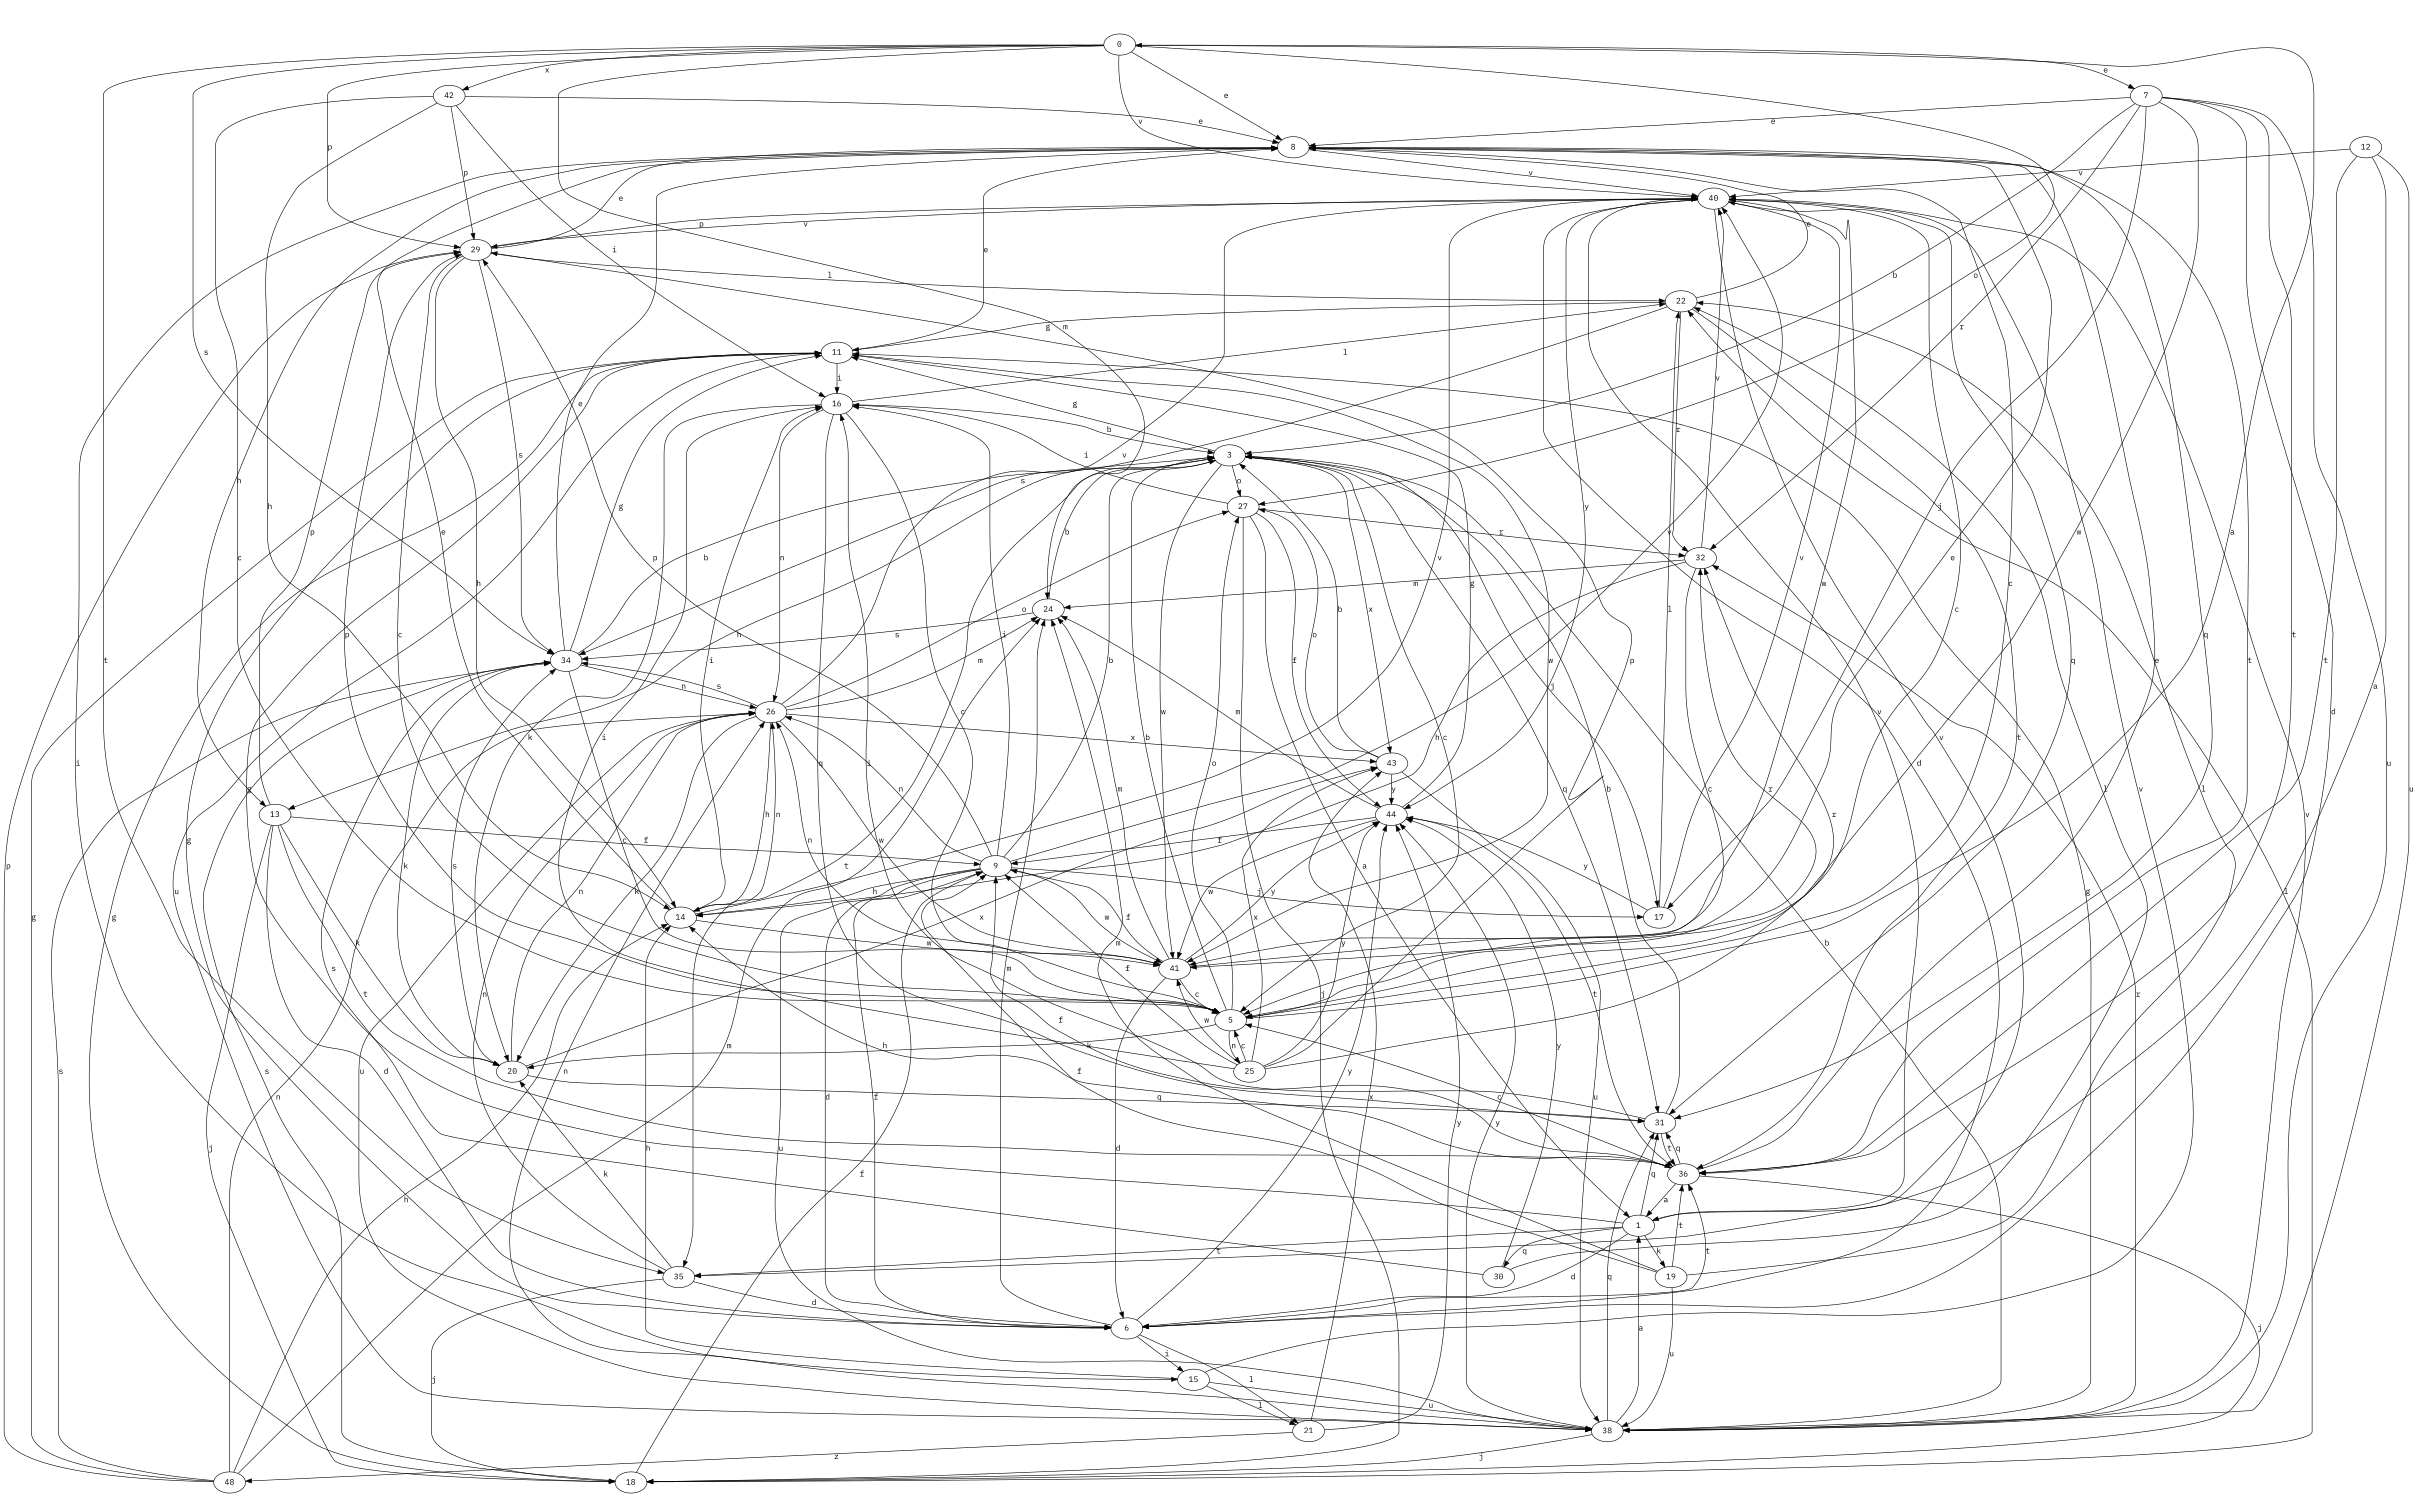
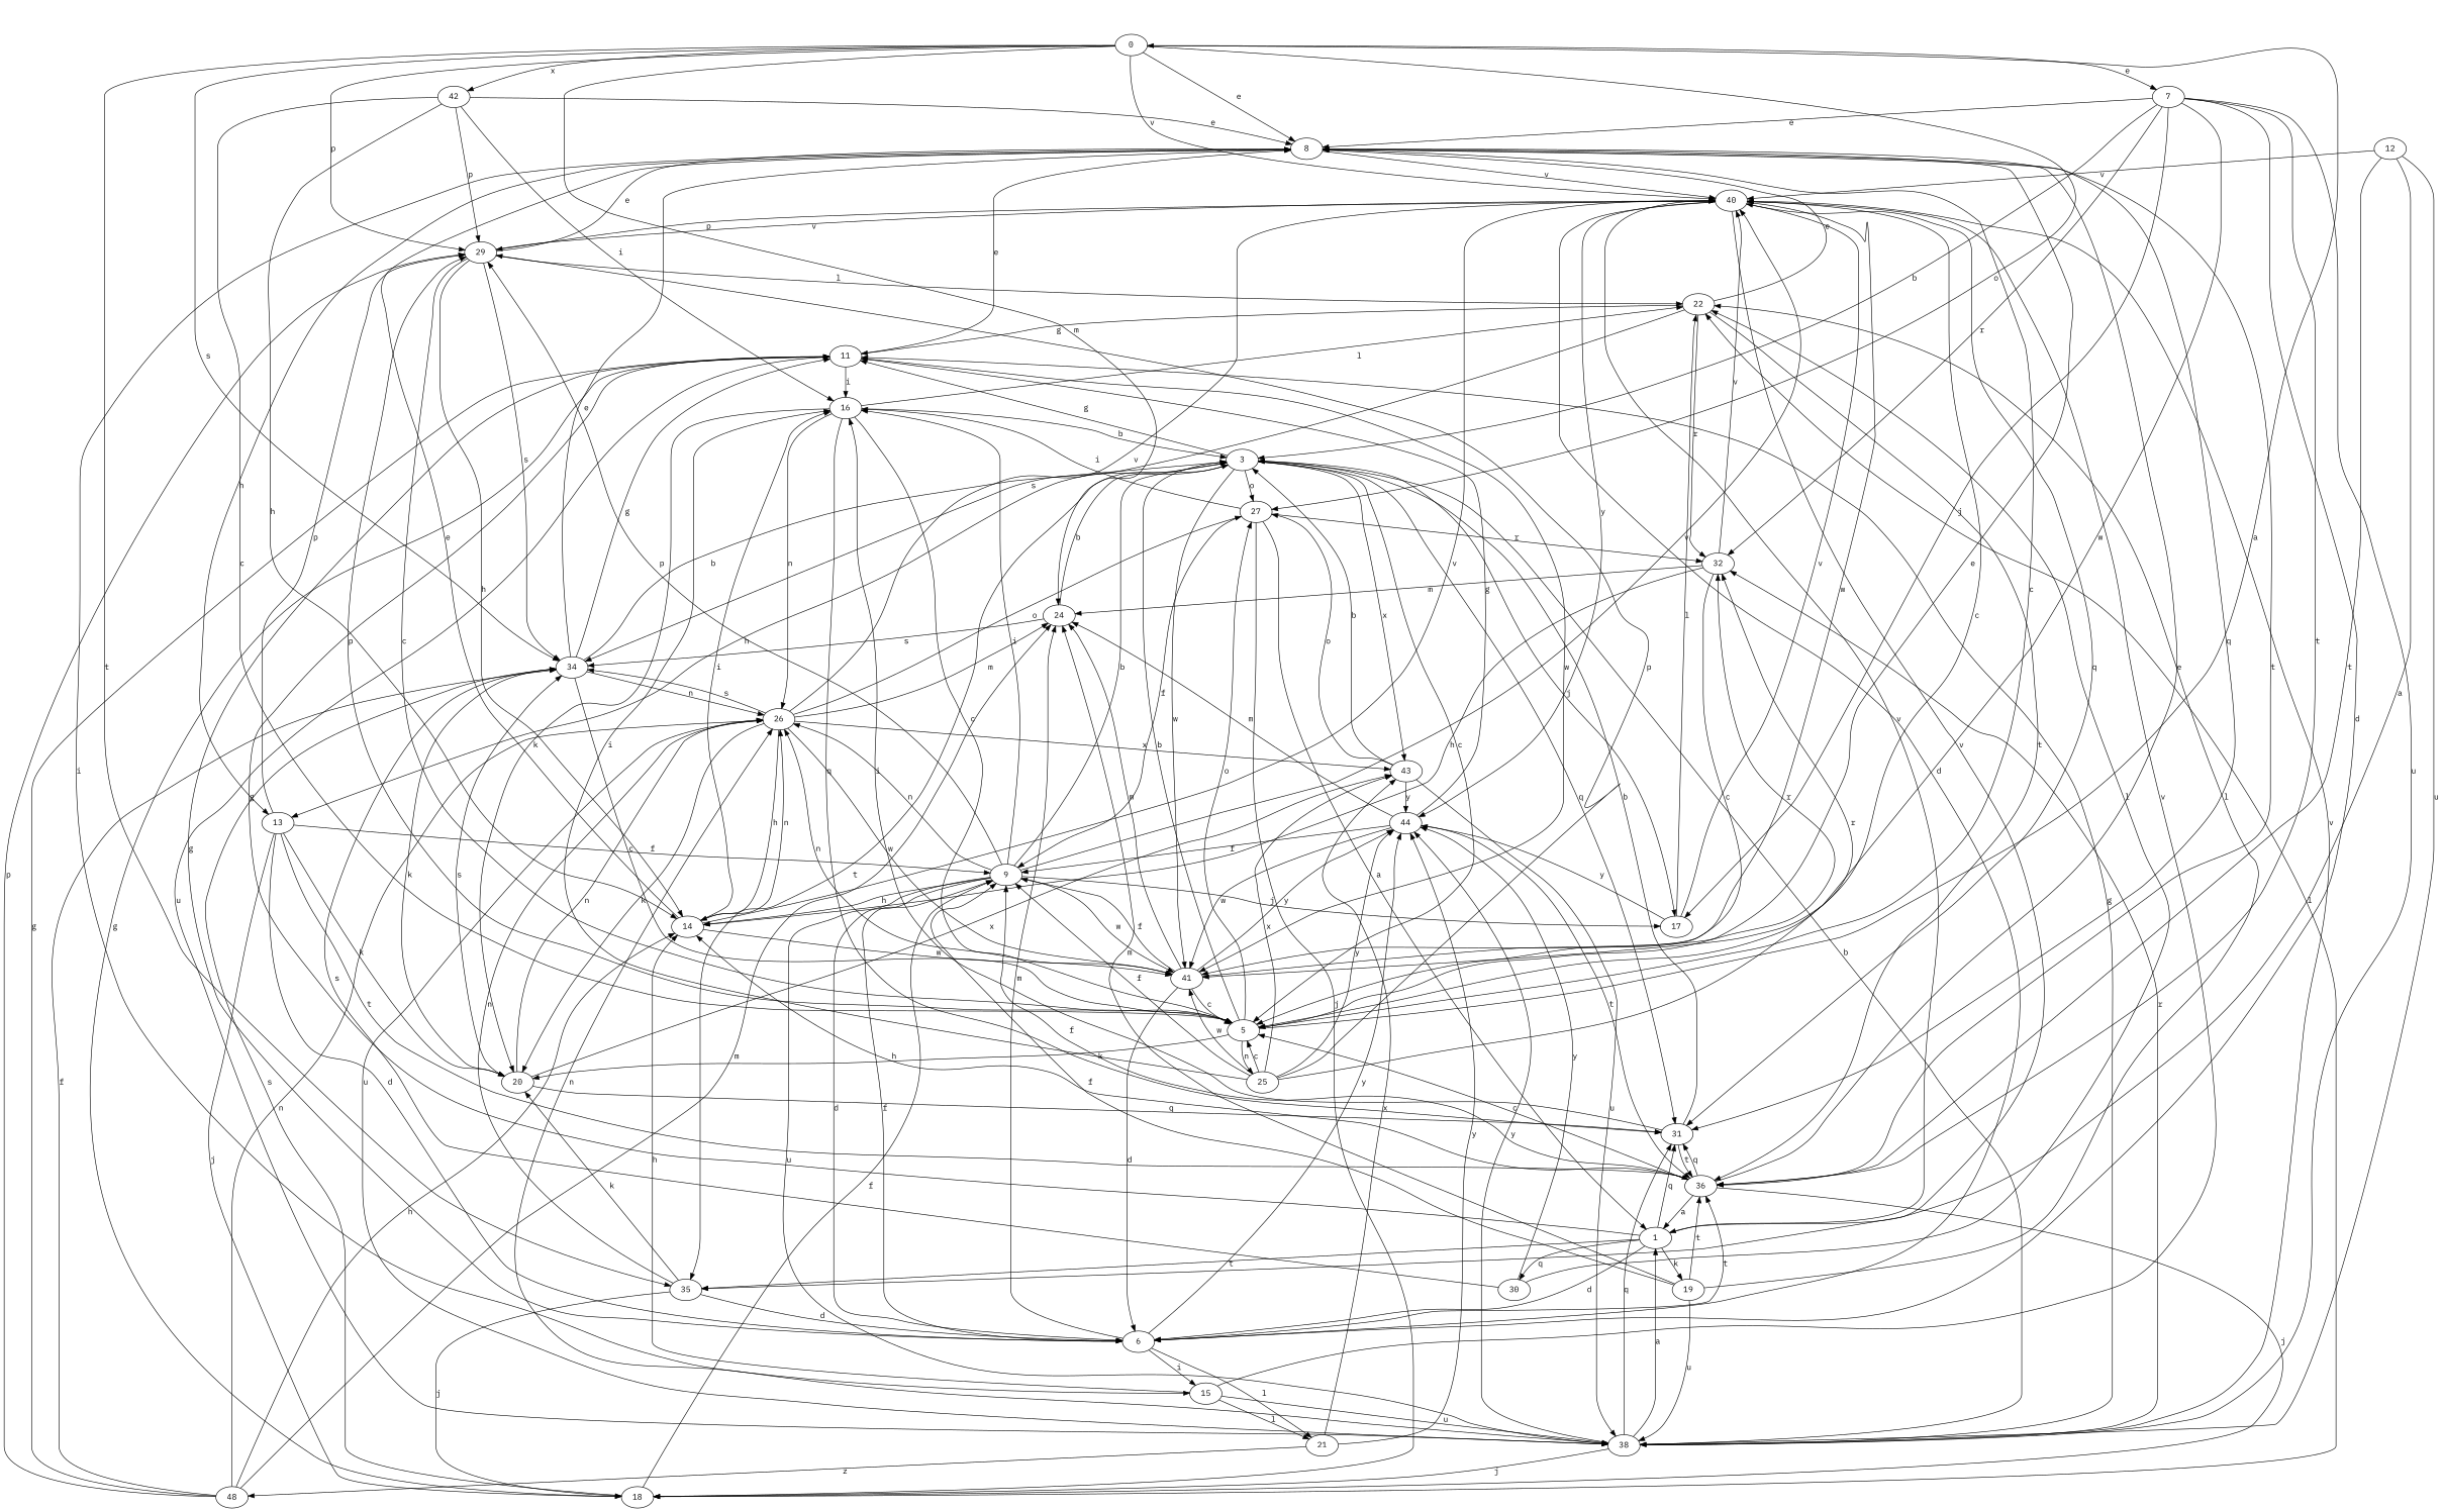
  strict digraph {
    fontname="IBM Plex Mono"
    node [fontname="IBM Plex Mono"]
    edge [fontname="IBM Plex Mono"]
    0
    7
    8
    24
    27
    29
    34
    35
    40
    42
    6
    3
    17
    41
    32
    36
    38
    31
    5
    13
    15
    1
    9
    16
    18
    14
    22
    11
    20
    26
    44
    19
    30
    21
    43
    25
    12
    n38 [label=48]
    0 -> 7 [label=e]
    0 -> 8 [label=e]
    0 -> 24 [label=m]
    0 -> 27 [label=o]
    0 -> 29 [label=p]
    0 -> 34 [label=s]
    0 -> 35 [label=t]
    0 -> 40 [label=v]
    0 -> 42 [label=x]
    7 -> 8 [label=e]
    7 -> 6 [label=d]
    7 -> 3 [label=b]
    7 -> 17 [label=j]
    7 -> 41 [label=w]
    7 -> 32 [label=r]
    7 -> 36 [label=t]
    7 -> 38 [label=u]
    8 -> 40 [label=v]
    8 -> 36 [label=t]
    8 -> 31 [label=q]
    8 -> 5 [label=c]
    8 -> 13 [label=h]
    8 -> 15 [label=i]
    24 -> 34 [label=s]
    24 -> 3 [label=b]
    27 -> 32 [label=r]
    27 -> 1 [label=a]
-   27 -> 44 [label=f]
+   27 -> 9 [label=f]
    27 -> 16 [label=i]
    27 -> 18 [label=j]
    29 -> 8 [label=e]
    29 -> 34 [label=s]
    29 -> 40 [label=v]
    29 -> 5 [label=c]
    29 -> 14 [label=h]
    29 -> 22 [label=l]
    34 -> 8 [label=e]
    34 -> 3 [label=b]
    34 -> 5 [label=c]
    34 -> 11 [label=g]
    34 -> 20 [label=k]
    34 -> 26 [label=n]
    35 -> 6 [label=d]
    35 -> 18 [label=j]
    35 -> 20 [label=k]
    35 -> 26 [label=n]
    40 -> 29 [label=p]
    40 -> 35 [label=v]
    40 -> 6 [label=d]
    40 -> 41 [label=w]
    40 -> 31 [label=q]
    40 -> 5 [label=c]
    40 -> 44 [label=y]
    42 -> 8 [label=e]
    42 -> 29 [label=p]
    42 -> 5 [label=c]
    42 -> 16 [label=i]
    42 -> 14 [label=h]
    6 -> 24 [label=m]
    6 -> 36 [label=t]
    6 -> 15 [label=i]
    6 -> 9 [label=f]
    6 -> 11 [label=g]
    6 -> 44 [label=y]
    6 -> 21 [label=l]
    3 -> 27 [label=o]
    3 -> 35 [label=t]
    3 -> 17 [label=j]
    3 -> 41 [label=w]
    3 -> 31 [label=q]
    3 -> 5 [label=c]
    3 -> 13 [label=h]
    3 -> 11 [label=g]
    3 -> 43 [label=x]
    17 -> 40 [label=v]
    17 -> 22 [label=l]
    17 -> 44 [label=y]
    41 -> 8 [label=e]
    41 -> 24 [label=m]
    41 -> 6 [label=d]
    41 -> 5 [label=c]
    41 -> 9 [label=f]
    41 -> 26 [label=n]
    41 -> 44 [label=y]
    32 -> 24 [label=m]
    32 -> 40 [label=v]
    32 -> 5 [label=c]
    32 -> 14 [label=h]
    36 -> 8 [label=e]
    36 -> 31 [label=q]
    36 -> 5 [label=c]
    36 -> 1 [label=a]
    36 -> 9 [label=f]
    36 -> 18 [label=j]
    36 -> 14 [label=h]
    38 -> 40 [label=v]
    38 -> 3 [label=b]
    38 -> 32 [label=r]
    38 -> 31 [label=q]
    38 -> 1 [label=a]
    38 -> 18 [label=j]
    38 -> 11 [label=g]
    38 -> 26 [label=n]
    38 -> 44 [label=y]
    31 -> 3 [label=b]
    31 -> 36 [label=t]
    31 -> 16 [label=i]
    5 -> 0 [label=a]
    5 -> 27 [label=o]
    5 -> 29 [label=p]
    5 -> 3 [label=b]
    5 -> 32 [label=r]
    5 -> 20 [label=k]
    5 -> 25 [label=n]
    13 -> 29 [label=p]
    13 -> 6 [label=d]
    13 -> 36 [label=t]
    13 -> 9 [label=f]
    13 -> 18 [label=j]
    13 -> 20 [label=k]
    15 -> 40 [label=v]
    15 -> 38 [label=u]
    15 -> 14 [label=h]
    15 -> 21 [label=l]
    1 -> 35 [label=t]
    1 -> 40 [label=v]
    1 -> 6 [label=d]
    1 -> 31 [label=q]
    1 -> 11 [label=g]
    1 -> 19 [label=k]
    1 -> 30 [label=q]
    9 -> 29 [label=p]
    9 -> 40 [label=v]
    9 -> 6 [label=d]
    9 -> 3 [label=b]
    9 -> 17 [label=j]
    9 -> 41 [label=w]
    9 -> 38 [label=u]
    9 -> 16 [label=i]
    9 -> 14 [label=h]
    9 -> 26 [label=n]
    16 -> 3 [label=b]
    16 -> 31 [label=q]
    16 -> 5 [label=c]
    16 -> 22 [label=l]
    16 -> 20 [label=k]
    16 -> 26 [label=n]
    18 -> 34 [label=s]
    18 -> 9 [label=f]
    18 -> 22 [label=l]
    18 -> 11 [label=g]
    14 -> 8 [label=e]
    14 -> 40 [label=v]
    14 -> 41 [label=w]
    14 -> 16 [label=i]
    14 -> 26 [label=n]
    22 -> 8 [label=e]
    22 -> 34 [label=s]
    22 -> 32 [label=r]
    22 -> 36 [label=t]
    22 -> 11 [label=g]
    11 -> 8 [label=e]
    11 -> 41 [label=w]
    11 -> 38 [label=u]
    11 -> 16 [label=i]
    20 -> 34 [label=s]
    20 -> 31 [label=q]
    20 -> 26 [label=n]
    20 -> 43 [label=x]
    26 -> 24 [label=m]
    26 -> 27 [label=o]
    26 -> 34 [label=s]
    26 -> 40 [label=v]
    26 -> 41 [label=w]
    26 -> 38 [label=u]
    26 -> 14 [label=h]
    26 -> 20 [label=k]
    26 -> 43 [label=x]
    44 -> 24 [label=m]
    44 -> 41 [label=w]
    44 -> 36 [label=t]
    44 -> 9 [label=f]
    44 -> 11 [label=g]
    19 -> 24 [label=m]
    19 -> 36 [label=t]
    19 -> 38 [label=u]
    19 -> 9 [label=f]
    19 -> 22 [label=l]
    30 -> 34 [label=s]
    30 -> 22 [label=l]
    30 -> 44 [label=y]
    21 -> 44 [label=y]
    21 -> 43 [label=x]
    21 -> n38 [label=z]
    43 -> 27 [label=o]
    43 -> 3 [label=b]
    43 -> 38 [label=u]
    43 -> 44 [label=y]
    25 -> 29 [label=p]
    25 -> 41 [label=w]
    25 -> 32 [label=r]
    25 -> 5 [label=c]
    25 -> 9 [label=f]
    25 -> 16 [label=i]
    25 -> 44 [label=y]
    25 -> 43 [label=x]
    12 -> 40 [label=v]
    12 -> 36 [label=t]
    12 -> 38 [label=u]
    12 -> 1 [label=a]
    n38 -> 24 [label=m]
    n38 -> 29 [label=p]
-   n38 -> 34 [label=s]
+   n38 -> 34 [label=f]
    n38 -> 14 [label=h]
    n38 -> 11 [label=g]
    n38 -> 26 [label=n]
  }
